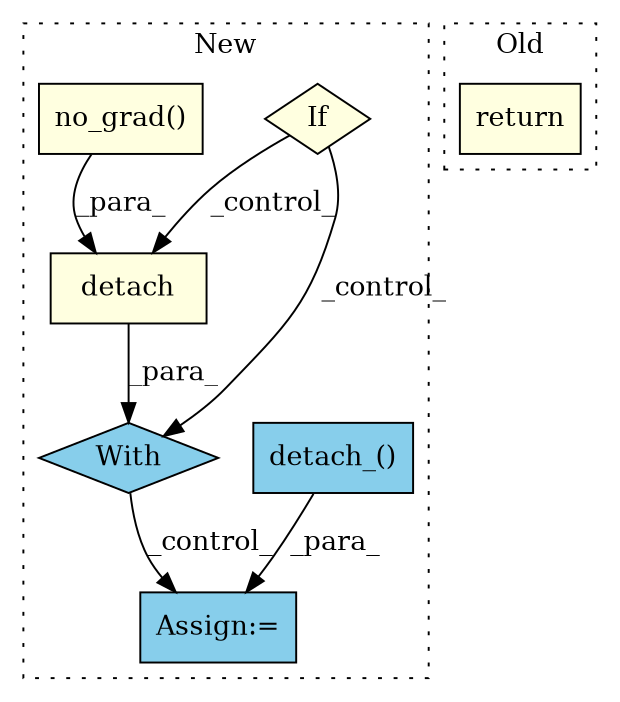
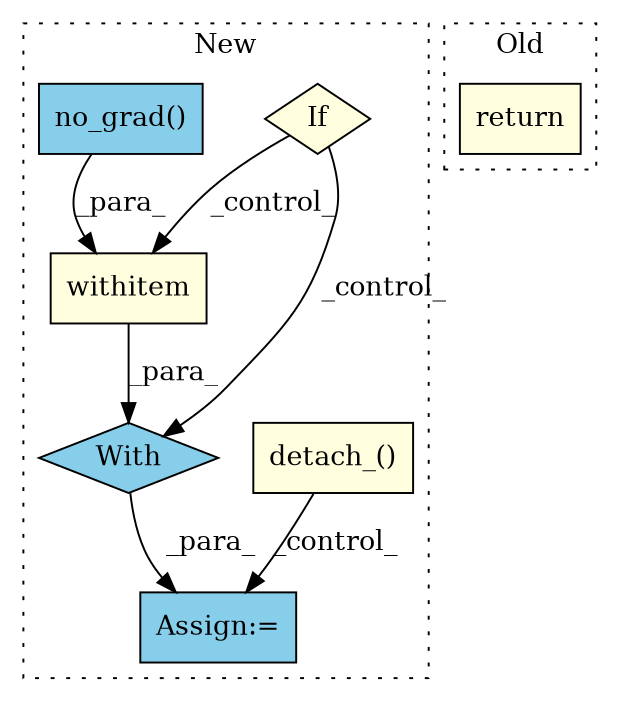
  digraph {
    fontname="DejaVu Serif"
    node [a=75 fillcolor=lightyellow fontname="DejaVu Serif" l=3 s=1442 shape=box style=filled]
    edge [fontname="DejaVu Serif"]
-   n1 [fillcolor=skyblue l=24 label="detach_()" s=1488]
+   n1 [l=24 label="detach_()" s=1488]
    n2 [a=39 fillcolor=skyblue l="5,32" label=With s="1437,1447" shape=diamond]
-   n3 [a=49 l=5 label=detach]
+   n3 [a=49 l=5 label=withitem]
    n4 [a=96 label=If s=1409 shape=diamond]
-   n5 [l=15 label="no_grad()"]
+   n5 [fillcolor=skyblue l=15 label="no_grad()"]
    n6 [a=68 fillcolor=skyblue label="Assign:=" s=1485]
    n7 [a=93 l=7 label=return s=1261]
    subgraph cluster_1 {
      label=New
      style=dotted
      n1
      n2
      n3
      n4
      n5
      n6
    }
    subgraph cluster_2 {
      label=Old
      style=dotted
      n7
    }
-   n1 -> n6 [label=_para_]
-   n2 -> n6 [label=_control_]
+   n1 -> n6 [label=_control_]
+   n2 -> n6 [label=_para_]
    n3 -> n2 [label=_para_]
    n4 -> n2 [label=_control_]
    n4 -> n3 [label=_control_]
    n5 -> n3 [label=_para_]
  }
